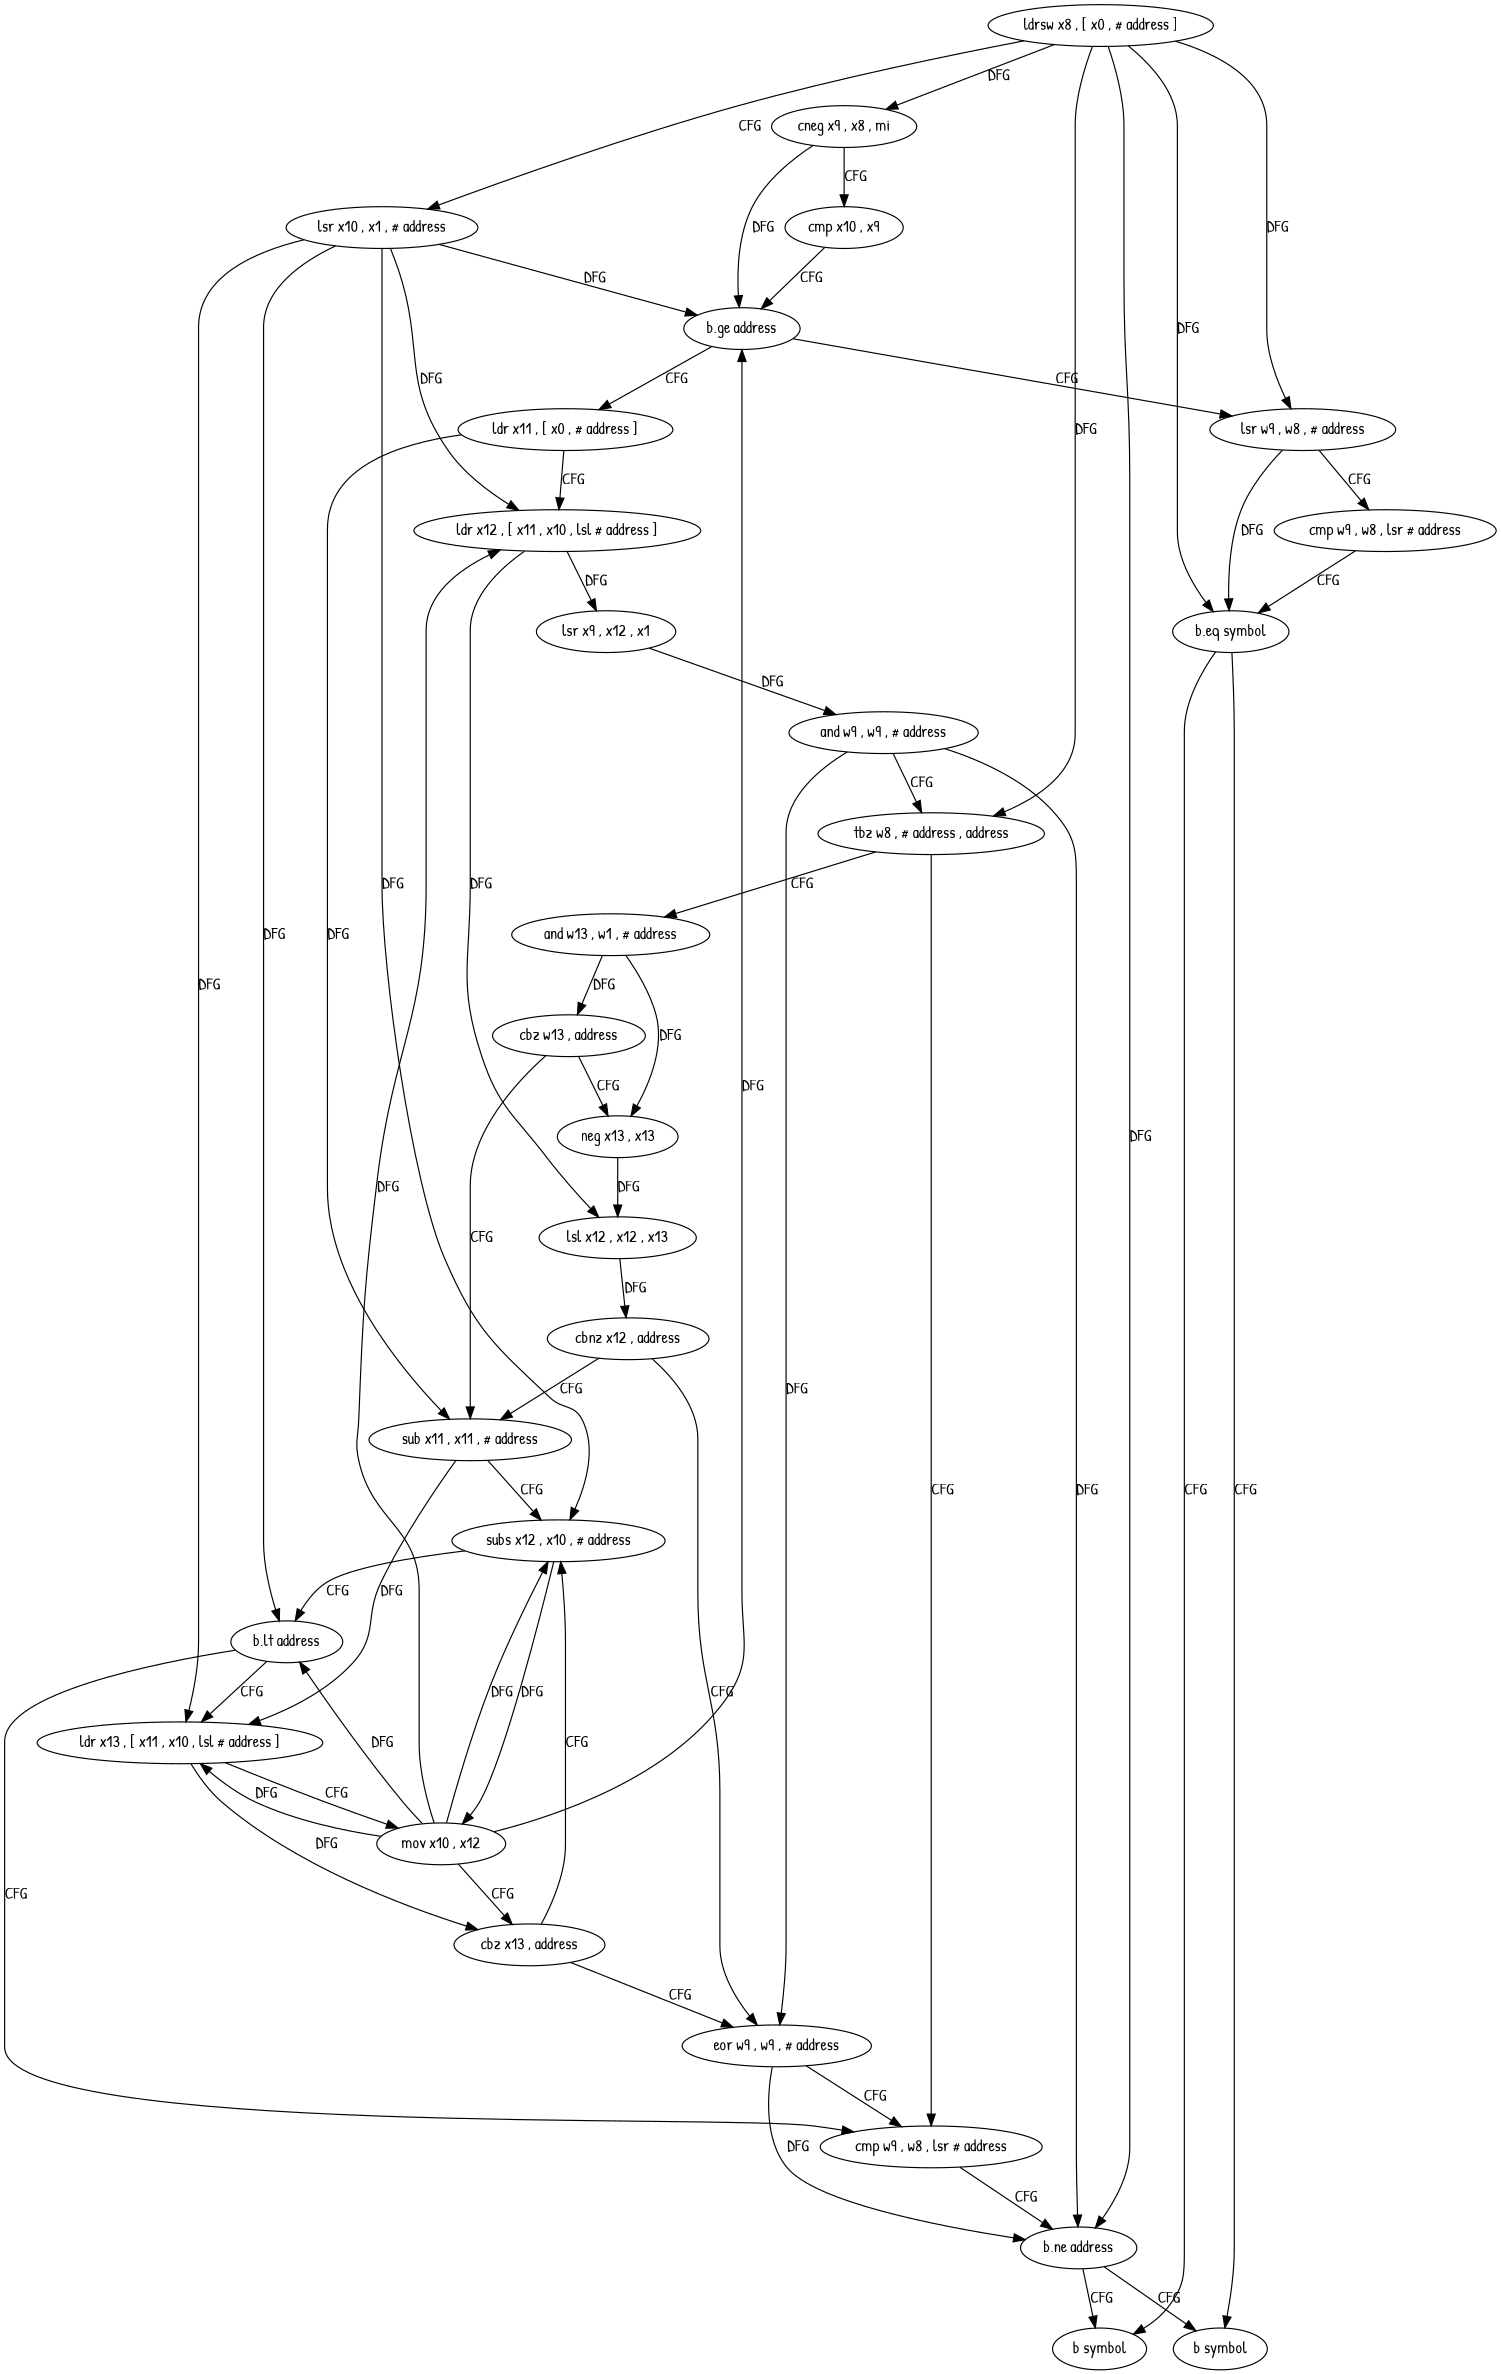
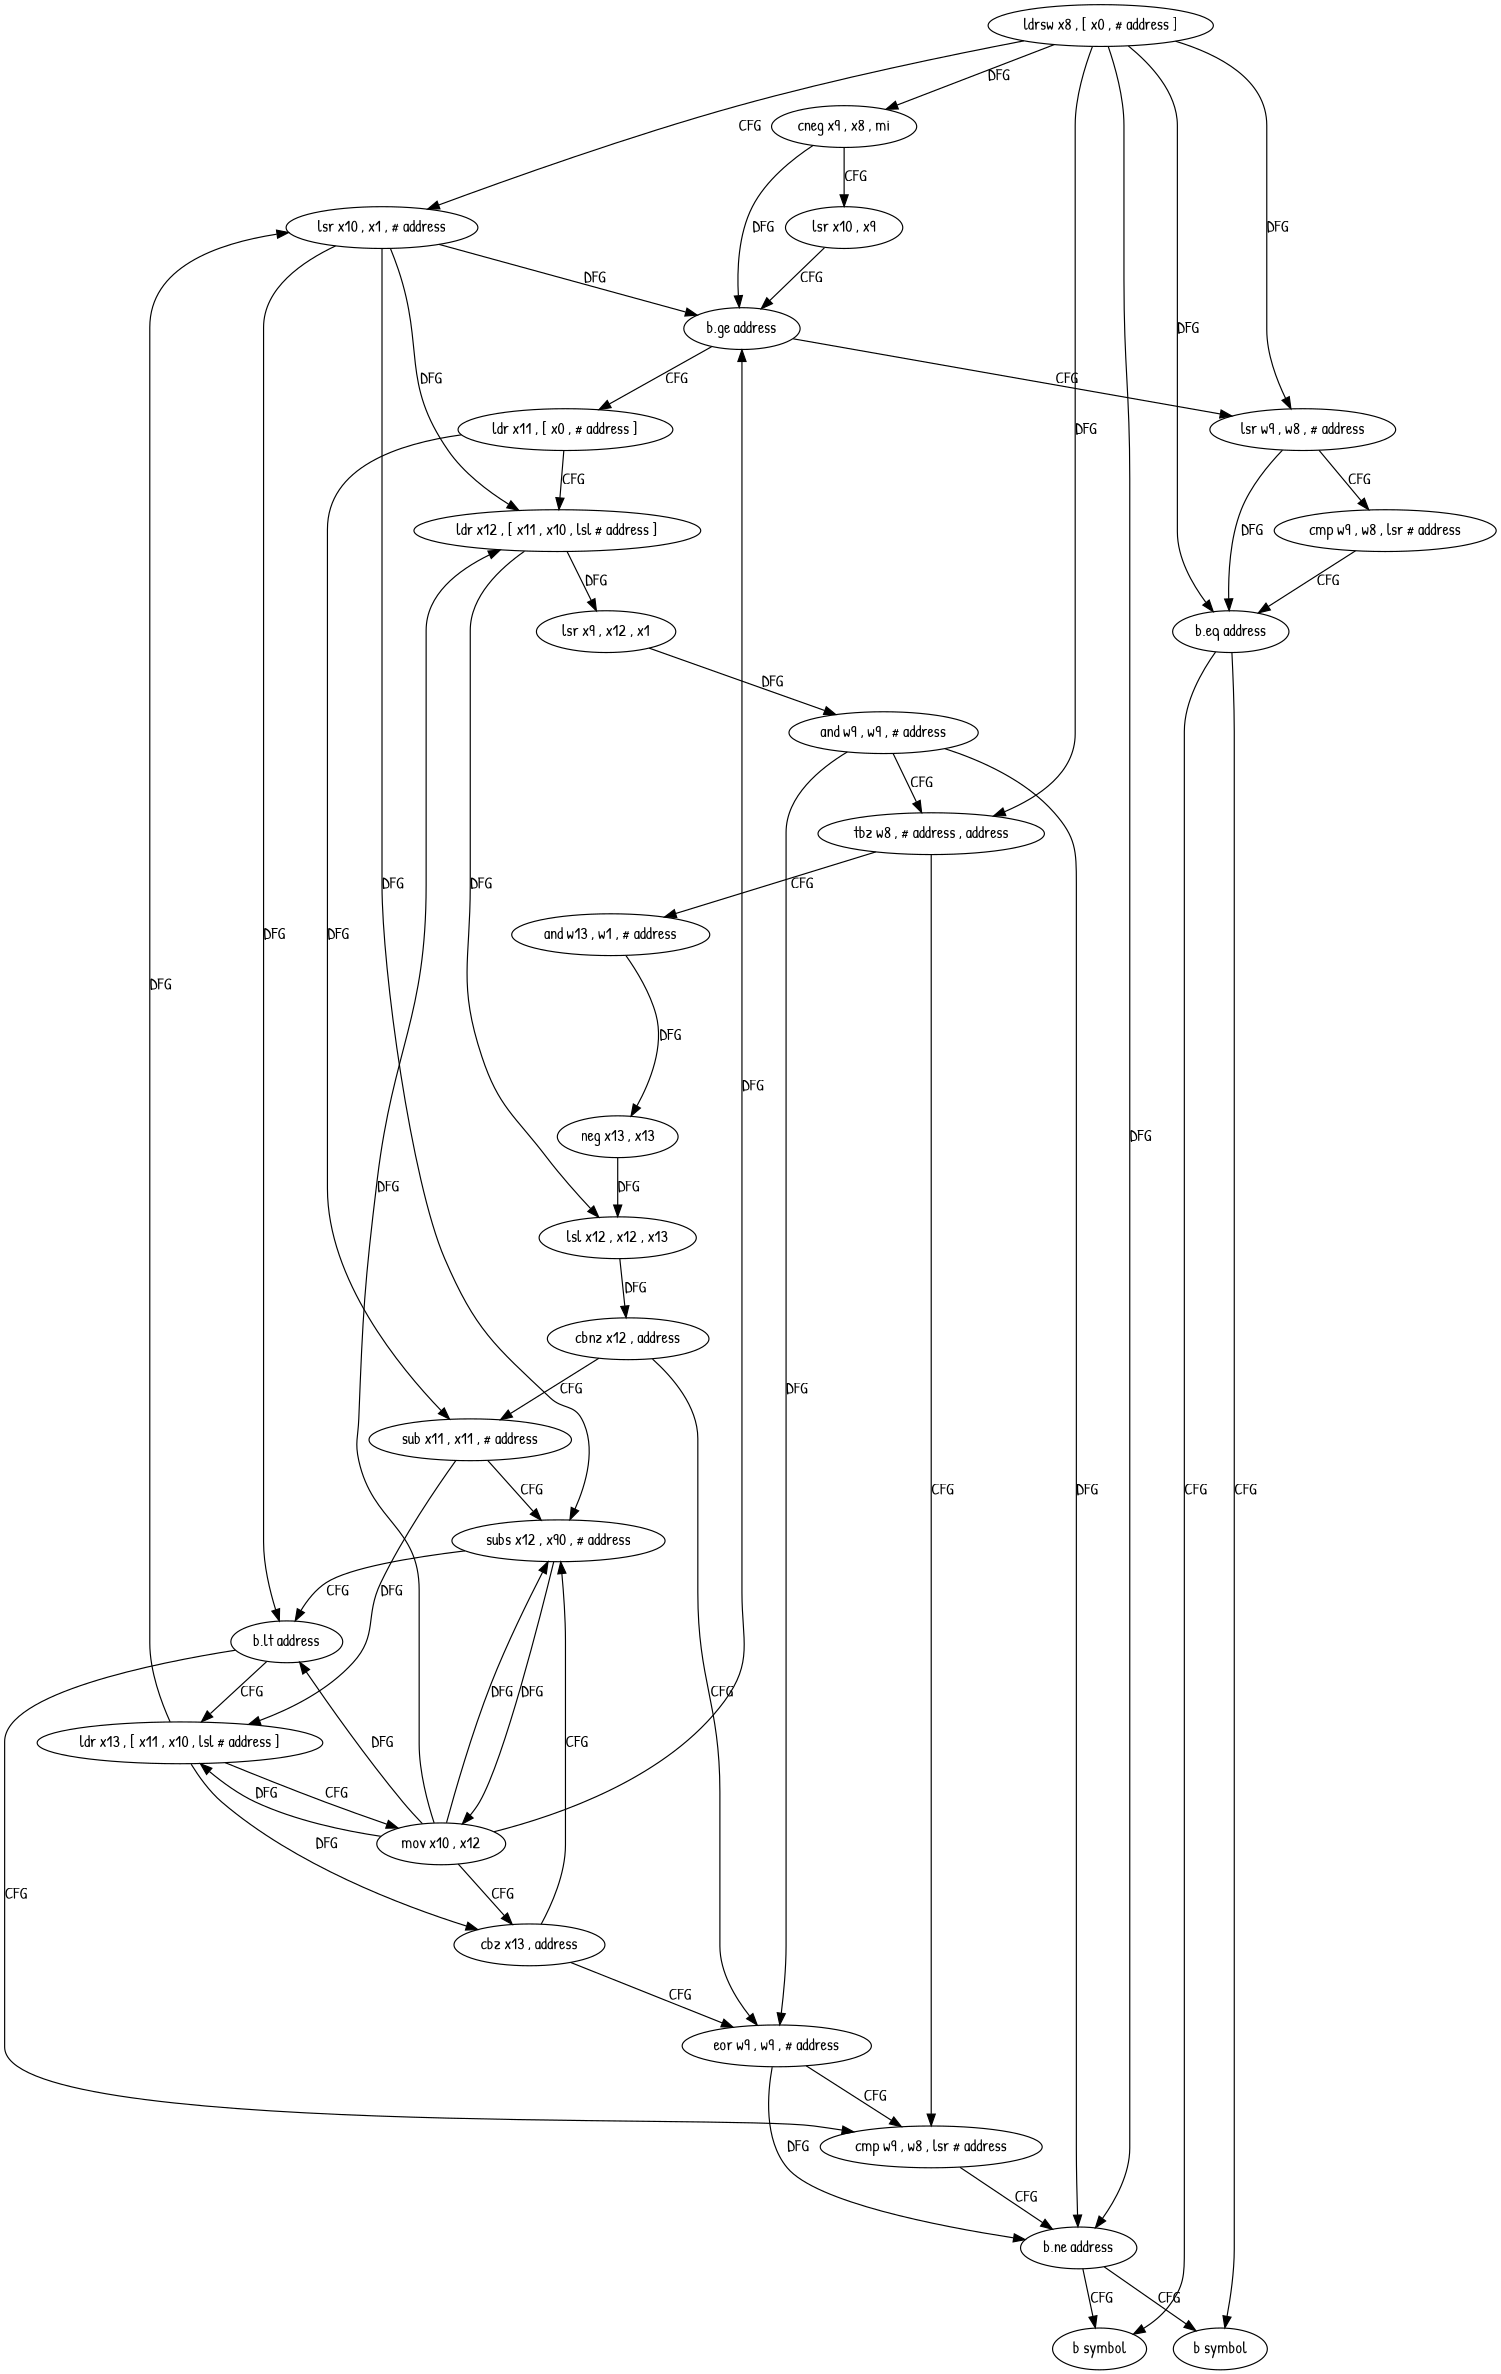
  digraph {
    fontname="Patrick Hand"
    node [fontname="Patrick Hand"]
    edge [fontname="Patrick Hand"]
    n1 [label="ldrsw x8 , [ x0 , # address ]"]
    n2 [label="lsr x10 , x1 , # address"]
    n3 [label="cneg x9 , x8 , mi"]
    n4 [label="lsr w9 , w8 , # address"]
-   n5 [label="b.eq symbol"]
+   n5 [label="b.eq address"]
    n6 [label="tbz w8 , # address , address"]
    n7 [label="b.ne address"]
    n8 [label="b.ge address"]
    n9 [label="ldr x12 , [ x11 , x10 , lsl # address ]"]
-   n10 [label="subs x12 , x10 , # address"]
+   n10 [label="subs x12 , x90 , # address"]
    n11 [label="ldr x13 , [ x11 , x10 , lsl # address ]"]
    n12 [label="b.lt address"]
-   n13 [label="cmp x10 , x9"]
+   n13 [label="lsr x10 , x9"]
    n14 [label="cmp w9 , w8 , lsr # address"]
    n15 [label="b symbol"]
    n16 [label="b symbol"]
    n17 [label="cmp w9 , w8 , lsr # address"]
    n18 [label="and w13 , w1 , # address"]
    n19 [label="ldr x11 , [ x0 , # address ]"]
    n20 [label="lsr x9 , x12 , x1"]
    n21 [label="lsl x12 , x12 , x13"]
    n22 [label="mov x10 , x12"]
    n23 [label="cbz x13 , address"]
    n24 [label="sub x11 , x11 , # address"]
    n25 [label="and w9 , w9 , # address"]
    n26 [label="cbnz x12 , address"]
    n27 [label="eor w9 , w9 , # address"]
-   n28 [label="cbz w13 , address"]
    n29 [label="neg x13 , x13"]
    n1 -> n2 [label=CFG]
    n1 -> n3 [label=DFG]
    n1 -> n4 [label=DFG]
    n1 -> n5 [label=DFG]
    n1 -> n6 [label=DFG]
    n1 -> n7 [label=DFG]
    n2 -> n8 [label=DFG]
    n2 -> n9 [label=DFG]
    n2 -> n10 [label=DFG]
-   n2 -> n11 [label=DFG]
+   n11 -> n2 [label=DFG]
    n2 -> n12 [label=DFG]
    n3 -> n8 [label=DFG]
    n3 -> n13 [label=CFG]
    n4 -> n5 [label=DFG]
    n4 -> n14 [label=CFG]
    n5 -> n15 [label=CFG]
    n5 -> n16 [label=CFG]
    n6 -> n17 [label=CFG]
    n6 -> n18 [label=CFG]
    n7 -> n15 [label=CFG]
    n7 -> n16 [label=CFG]
    n8 -> n4 [label=CFG]
    n8 -> n19 [label=CFG]
    n9 -> n20 [label=DFG]
    n9 -> n21 [label=DFG]
    n10 -> n12 [label=CFG]
    n10 -> n22 [label=DFG]
    n11 -> n22 [label=CFG]
    n11 -> n23 [label=DFG]
    n12 -> n11 [label=CFG]
    n12 -> n17 [label=CFG]
    n13 -> n8 [label=CFG]
    n14 -> n5 [label=CFG]
    n17 -> n7 [label=CFG]
-   n18 -> n28 [label=DFG]
    n18 -> n29 [label=DFG]
    n19 -> n9 [label=CFG]
    n19 -> n24 [label=DFG]
    n20 -> n25 [label=DFG]
    n21 -> n26 [label=DFG]
    n22 -> n8 [label=DFG]
    n22 -> n9 [label=DFG]
    n22 -> n10 [label=DFG]
    n22 -> n11 [label=DFG]
    n22 -> n12 [label=DFG]
    n22 -> n23 [label=CFG]
    n23 -> n10 [label=CFG]
    n23 -> n27 [label=CFG]
    n24 -> n10 [label=CFG]
    n24 -> n11 [label=DFG]
    n25 -> n6 [label=CFG]
    n25 -> n7 [label=DFG]
    n25 -> n27 [label=DFG]
    n26 -> n24 [label=CFG]
    n26 -> n27 [label=CFG]
    n27 -> n7 [label=DFG]
    n27 -> n17 [label=CFG]
-   n28 -> n24 [label=CFG]
-   n28 -> n29 [label=CFG]
    n29 -> n21 [label=DFG]
  }
